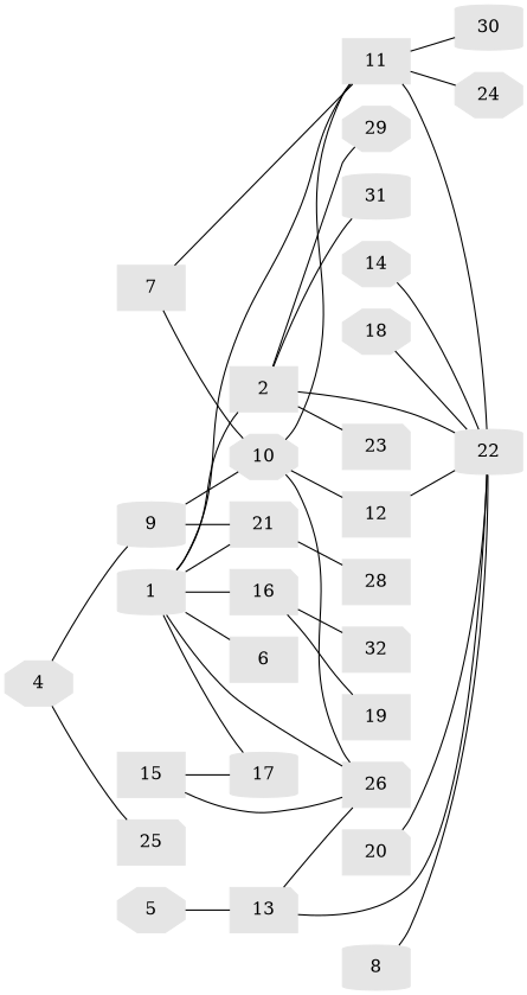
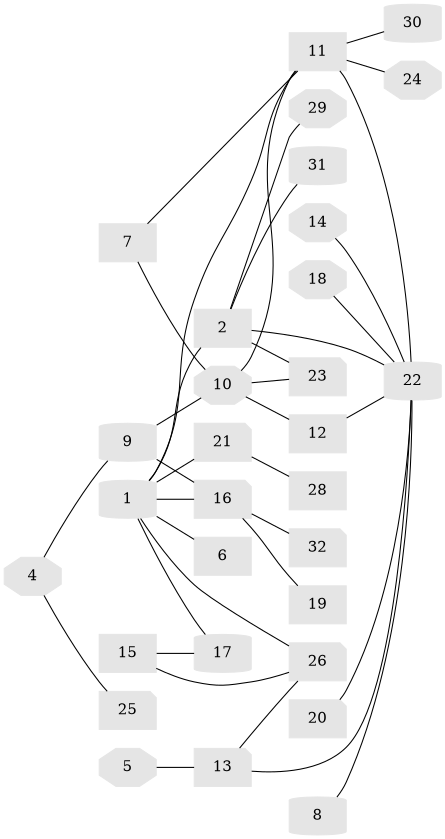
  graph {
    rankdir=LR
    node [color=gray90 shape=box style=filled]
    edge [weight=1.0]
    1 [shape=cylinder]
    2
    6
    11
    16 [shape=note]
    17 [shape=cylinder]
    21 [shape=note]
    26 [shape=note]
    22 [shape=cylinder]
    23 [shape=note]
    29 [shape=octagon]
    31 [shape=cylinder]
    24 [shape=octagon]
    30 [shape=cylinder]
    19
    32 [shape=note]
    28
    9 [shape=cylinder]
    10 [shape=octagon]
    13 [shape=note]
    4 [shape=octagon]
    25 [shape=note]
    5 [shape=octagon]
    7
    12
    8 [shape=cylinder]
    15
    14 [shape=octagon]
    18 [shape=octagon]
    20 [shape=note]
    1 -- 2 [weight=2.0]
    1 -- 6
    1 -- 11
    1 -- 16
    1 -- 17
    1 -- 21
    1 -- 26
    2 -- 22
    2 -- 23
    2 -- 29
    2 -- 31
    11 -- 22
    11 -- 24
    11 -- 30
    16 -- 19
    16 -- 32
    21 -- 28
-   9 -- 21 [weight=2.0]
+   9 -- 16 [weight=2.0]
    9 -- 10 [weight=2.0]
    10 -- 11
-   10 -- 26
+   10 -- 23
    10 -- 12
    13 -- 26
    13 -- 22
    4 -- 9
    4 -- 25
    5 -- 13
    7 -- 11
    7 -- 10
    12 -- 22
    8 -- 22
    15 -- 17
    15 -- 26
    14 -- 22
    18 -- 22
    20 -- 22
  }
